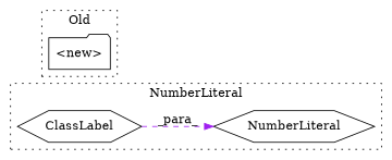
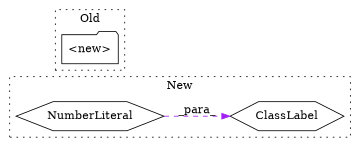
  digraph {
    rankdir=LR
    node [shape=hexagon]
    n1 [a=32 l="11,1" label=ClassLabel s="4917,4930"]
    n2 [a=34 l=2 label=NumberLiteral s=4928]
    n3 [a=14 l=22 label="<new>" s=4907 shape=folder]
    subgraph cluster_1 {
-     label=NumberLiteral
+     label=New
      style=dotted
      n1
      n2
    }
    subgraph cluster_2 {
      label=Old
      style=dotted
      n3
    }
-   n1 -> n2 [label=_para_ color=purple style=dashed]
+   n2 -> n1 [label=_para_ color=purple style=dashed]
  }
